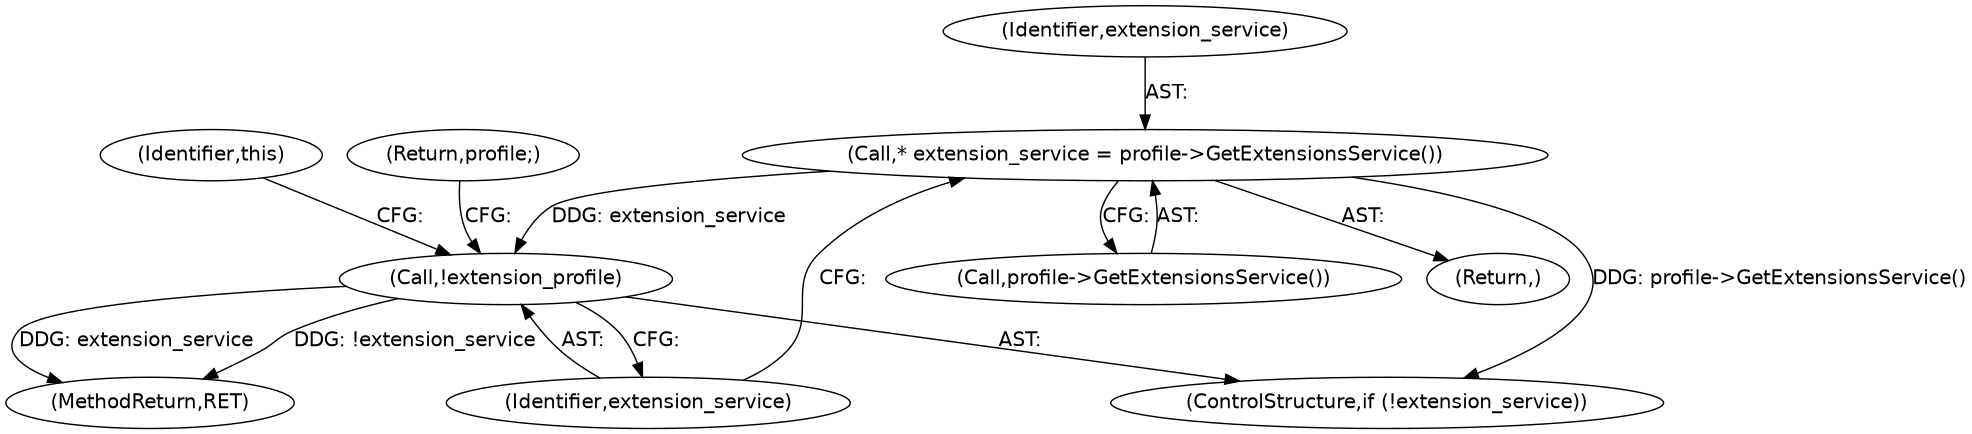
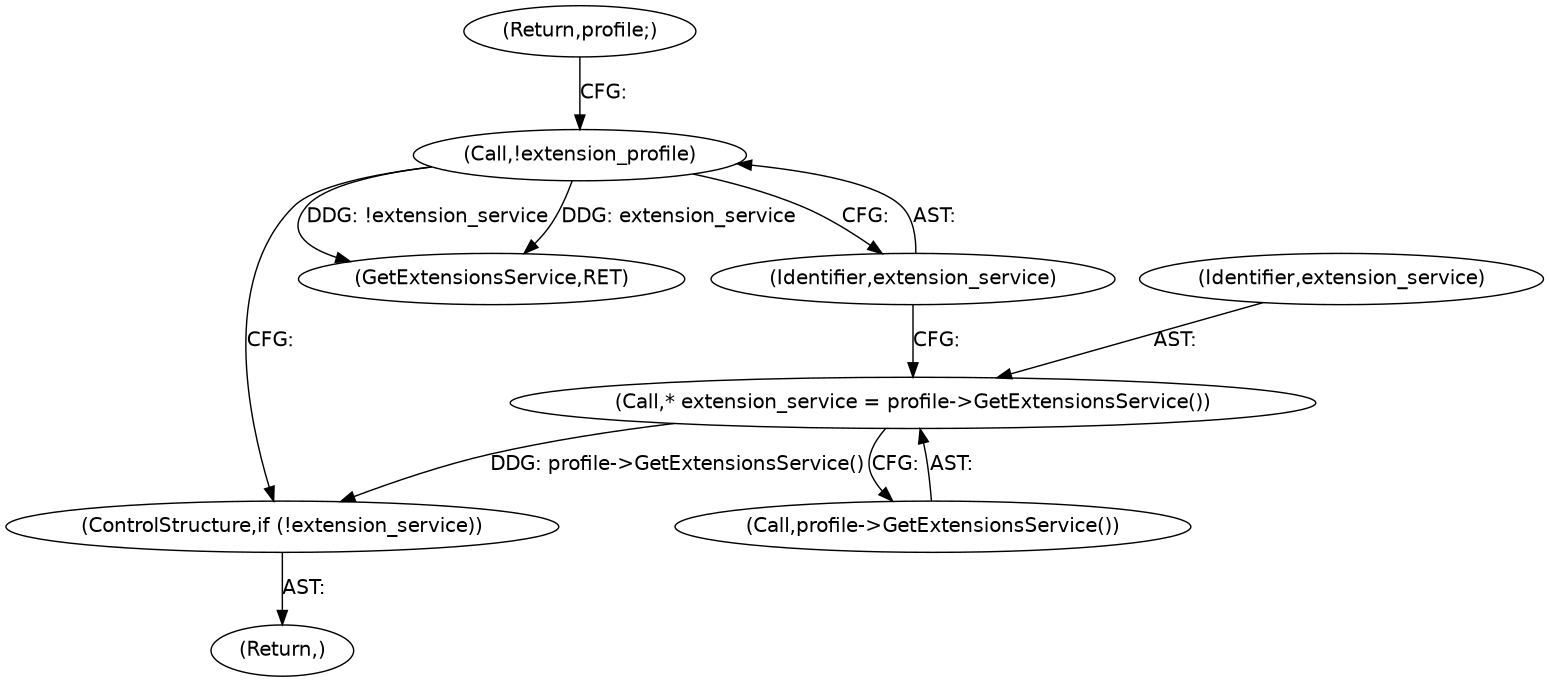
  digraph {
    fontname="DejaVu Sans"
    node [fontname="DejaVu Sans"]
    edge [fontname="DejaVu Sans"]
    n1 [label="(Call,* extension_service = profile->GetExtensionsService())"]
    n2 [label="(Call,!extension_profile)"]
    n3 [label="(Call,profile->GetExtensionsService())"]
    n4 [label="(Return,)"]
    n5 [label="(ControlStructure,if (!extension_service))"]
-   n6 [label="(MethodReturn,RET)"]
+   n6 [label="(GetExtensionsService,RET)"]
    n7 [label="(Identifier,extension_service)"]
-   n8 [label="(Identifier,this)"]
    n9 [label="(Return,profile;)"]
    n10 [label="(Identifier,extension_service)"]
-   n1 -> n2 [label="DDG: extension_service"]
    n1 -> n3 [label="CFG: "]
-   n1 -> n4 [label="AST: "]
+   n5 -> n4 [label="AST: "]
    n1 -> n5 [label="DDG: profile->GetExtensionsService()"]
-   n2 -> n5 [label="AST: "]
+   n2 -> n5 [label="CFG: "]
    n2 -> n6 [label="DDG: !extension_service"]
    n2 -> n6 [label="DDG: extension_service"]
    n2 -> n7 [label="CFG: "]
    n3 -> n1 [label="AST: "]
    n7 -> n1 [label="CFG: "]
    n7 -> n2 [label="AST: "]
-   n8 -> n2 [label="CFG: "]
    n9 -> n2 [label="CFG: "]
    n10 -> n1 [label="AST: "]
  }
